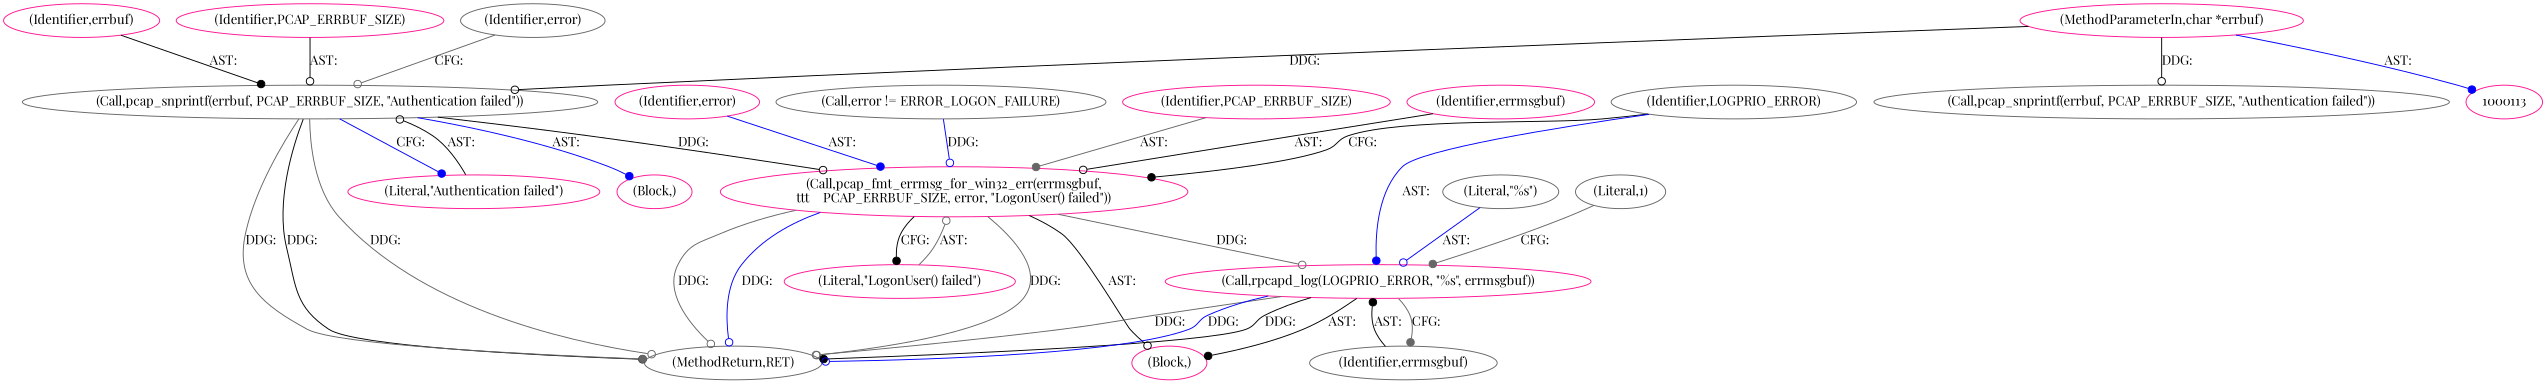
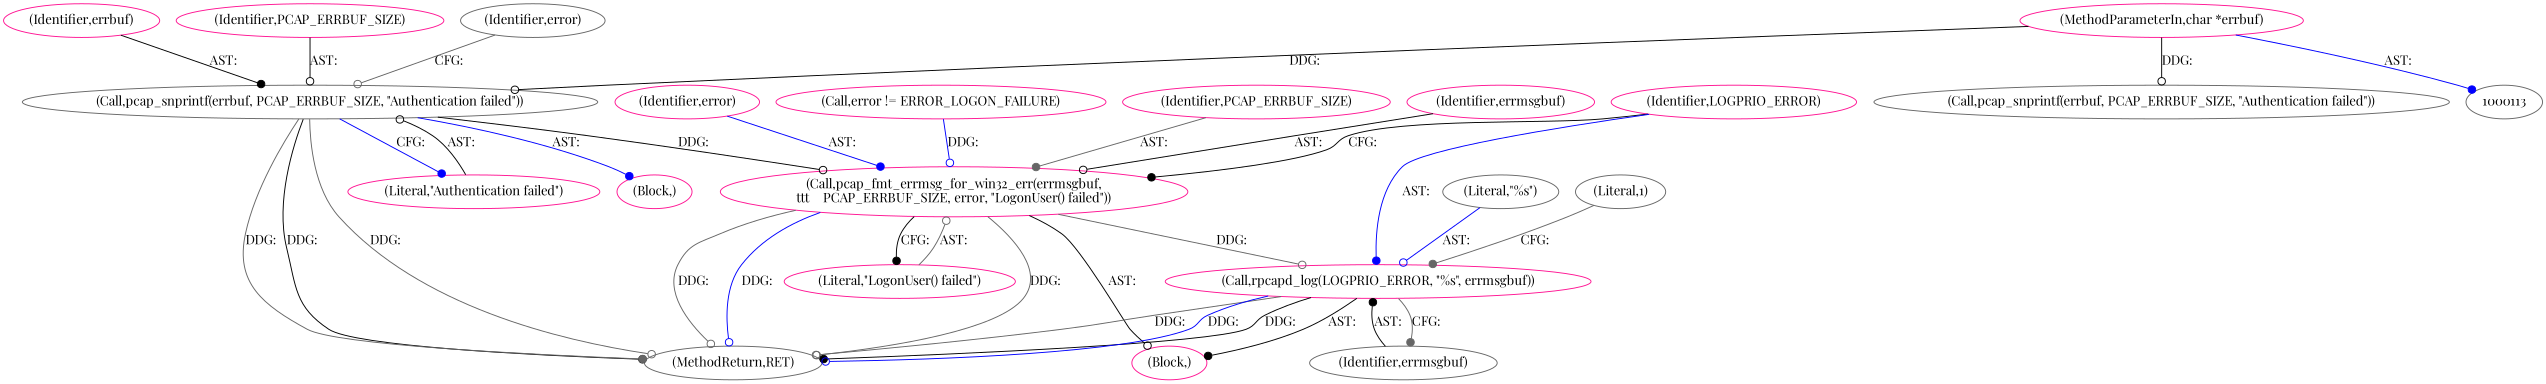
  digraph {
    fontname="Playfair Display"
    node [color=deeppink fontname="Playfair Display"]
    edge [arrowhead=odot color=black fontname="Playfair Display"]
    n1 [color=gray40 label="(Call,pcap_snprintf(errbuf, PCAP_ERRBUF_SIZE, \"Authentication failed\"))"]
    n2 [label="(Call,pcap_fmt_errmsg_for_win32_err(errmsgbuf,\n\t\t\t    PCAP_ERRBUF_SIZE, error, \"LogonUser() failed\"))"]
    n3 [label="(Literal,\"Authentication failed\")"]
    n4 [color=gray40 label="(MethodReturn,RET)"]
    n5 [label="(Block,)"]
    n6 [label="(Call,rpcapd_log(LOGPRIO_ERROR, \"%s\", errmsgbuf))"]
    n7 [label="(Block,)"]
    n8 [label="(Literal,\"LogonUser() failed\")"]
    n9 [label="(MethodParameterIn,char *errbuf)"]
    n10 [color=gray40 label="(Call,pcap_snprintf(errbuf, PCAP_ERRBUF_SIZE, \"Authentication failed\"))"]
-   1000113
+   1000113 [color=gray40]
    n12 [color=gray40 label="(Identifier,errmsgbuf)"]
-   n13 [color=gray40 label="(Identifier,LOGPRIO_ERROR)"]
+   n13 [label="(Identifier,LOGPRIO_ERROR)"]
    n14 [label="(Identifier,error)"]
    n15 [color=gray40 label="(Identifier,error)"]
    n16 [color=gray40 label="(Literal,\"%s\")"]
    n17 [label="(Identifier,errbuf)"]
    n18 [label="(Identifier,PCAP_ERRBUF_SIZE)"]
-   n19 [color=gray40 label="(Call,error != ERROR_LOGON_FAILURE)"]
+   n19 [label="(Call,error != ERROR_LOGON_FAILURE)"]
    n20 [color=gray40 label="(Literal,1)"]
    n21 [label="(Identifier,PCAP_ERRBUF_SIZE)"]
    n22 [label="(Identifier,errmsgbuf)"]
    n1 -> n2 [label="DDG: "]
    n1 -> n3 [arrowhead=dot color=blue label="CFG: "]
    n1 -> n4 [arrowhead=dot label="DDG: "]
    n1 -> n4 [color=gray40 label="DDG: "]
    n1 -> n4 [arrowhead=dot color=gray40 label="DDG: "]
    n1 -> n5 [arrowhead=dot color=blue label="AST: "]
    n2 -> n4 [color=gray40 label="DDG: "]
    n2 -> n4 [color=blue label="DDG: "]
    n2 -> n4 [color=gray40 label="DDG: "]
    n2 -> n6 [color=gray40 label="DDG: "]
    n2 -> n7 [label="AST: "]
    n2 -> n8 [arrowhead=dot label="CFG: "]
    n3 -> n1 [label="AST: "]
    n6 -> n4 [arrowhead=dot label="DDG: "]
    n6 -> n4 [color=gray40 label="DDG: "]
    n6 -> n4 [color=blue label="DDG: "]
    n6 -> n7 [arrowhead=dot label="AST: "]
    n6 -> n12 [arrowhead=dot color=gray40 label="CFG: "]
    n8 -> n2 [color=gray40 label="AST: "]
    n9 -> n1 [label="DDG: "]
    n9 -> n10 [label="DDG: "]
    n9 -> 1000113 [arrowhead=dot color=blue label="AST: "]
    n12 -> n6 [arrowhead=dot label="AST: "]
    n13 -> n2 [arrowhead=dot label="CFG: "]
    n13 -> n6 [arrowhead=dot color=blue label="AST: "]
    n14 -> n2 [arrowhead=dot color=blue label="AST: "]
    n15 -> n1 [color=gray40 label="CFG: "]
    n16 -> n6 [color=blue label="AST: "]
    n17 -> n1 [arrowhead=dot label="AST: "]
    n18 -> n1 [label="AST: "]
    n19 -> n2 [color=blue label="DDG: "]
    n20 -> n6 [arrowhead=dot color=gray40 label="CFG: "]
    n21 -> n2 [arrowhead=dot color=gray40 label="AST: "]
    n22 -> n2 [label="AST: "]
  }
